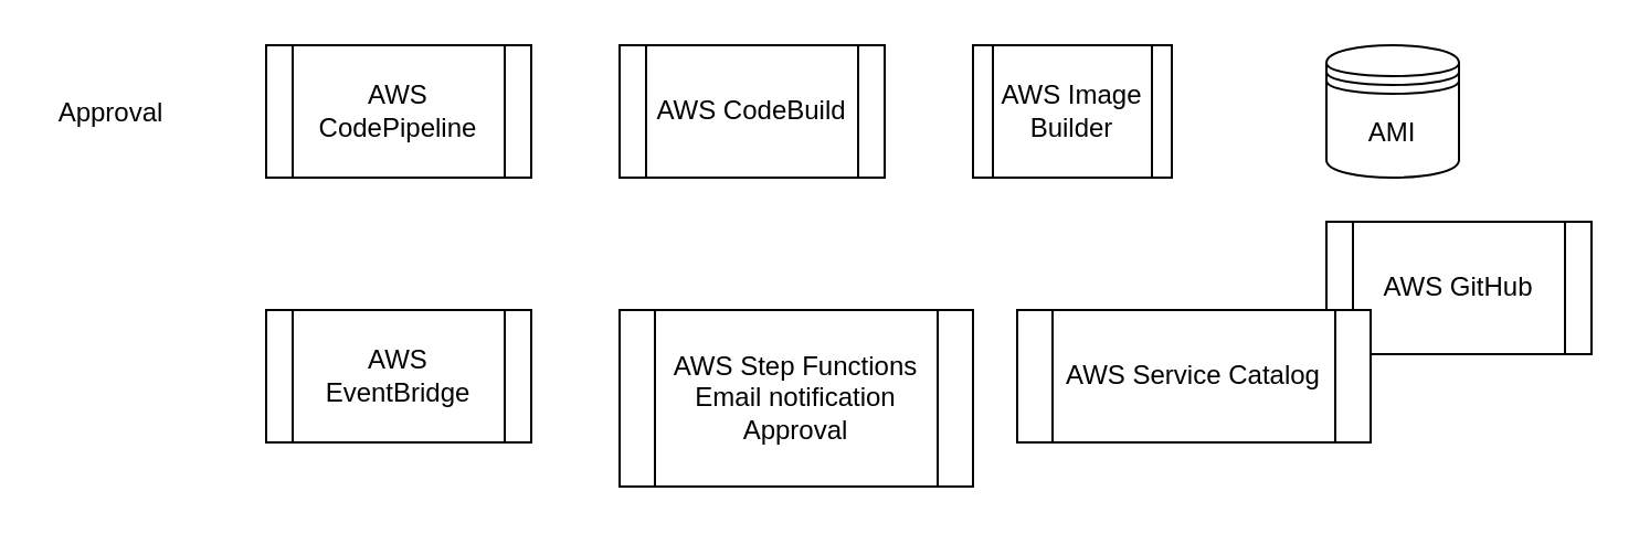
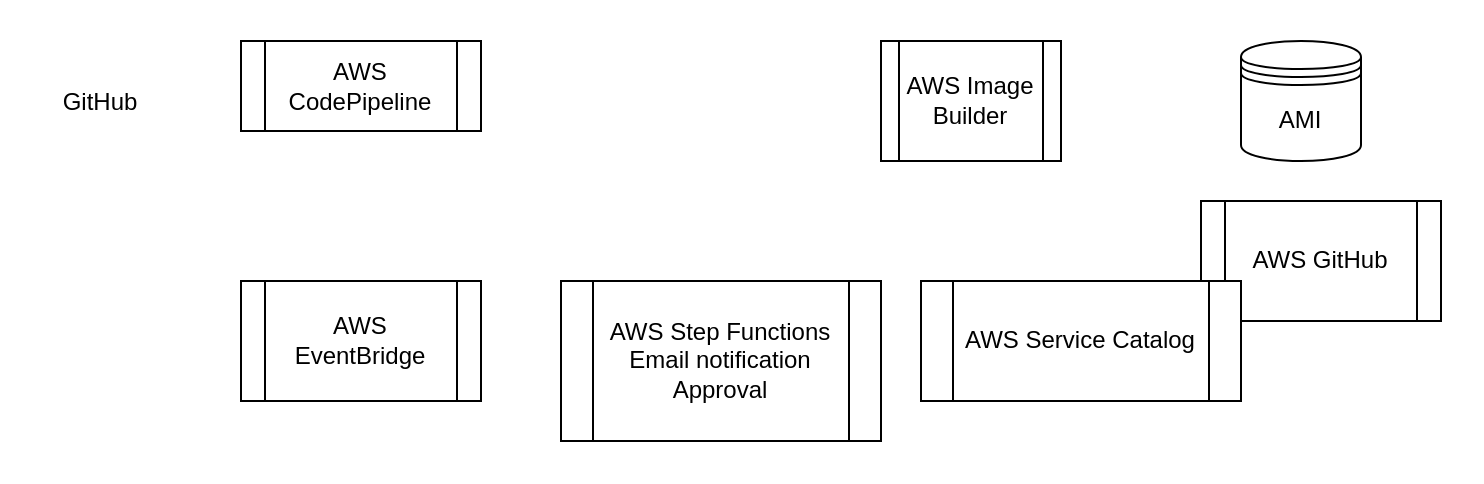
  <mxCell id="0" />
  <mxCell id="1" parent="0" />
- <mxCell id="2" value="Approval" style="shape=image;image=https://cdn.jsdelivr.net/gh/Azure/azure-icons/DevOps/github.svg;" vertex="1" parent="1"><mxGeometry x="20" y="20" width="60" height="60" as="geometry" /></mxCell>
- <mxCell id="3" value="AWS CodePipeline" style="shape=process;whiteSpace=wrap;html=1;" vertex="1" parent="1"><mxGeometry x="120" y="20" width="120" height="60" as="geometry" /></mxCell>
- <mxCell id="4" value="AWS CodeBuild" style="shape=process;whiteSpace=wrap;html=1;" vertex="1" parent="1"><mxGeometry x="280" y="20" width="120" height="60" as="geometry" /></mxCell>
+ <mxCell id="2" value="GitHub" style="shape=image;image=https://cdn.jsdelivr.net/gh/Azure/azure-icons/DevOps/github.svg;" vertex="1" parent="1"><mxGeometry x="20" y="20" width="60" height="60" as="geometry" /></mxCell>
+ <mxCell id="3" value="AWS CodePipeline" style="shape=process;whiteSpace=wrap;html=1;" vertex="1" parent="1"><mxGeometry x="120" y="20" width="120" height="45" as="geometry" /></mxCell>
  <mxCell id="5" value="AWS Image Builder" style="shape=process;whiteSpace=wrap;html=1;" vertex="1" parent="1"><mxGeometry x="440" y="20" width="90" height="60" as="geometry" /></mxCell>
- <mxCell id="6" value="AMI" style="shape=datastore;whiteSpace=wrap;html=1;" vertex="1" parent="1"><mxGeometry x="600" y="20" width="60" height="60" as="geometry" /></mxCell>
+ <mxCell id="6" value="AMI" style="shape=datastore;whiteSpace=wrap;html=1;" vertex="1" parent="1"><mxGeometry x="620" y="20" width="60" height="60" as="geometry" /></mxCell>
  <mxCell id="7" value="AWS GitHub" style="shape=process;whiteSpace=wrap;html=1;" vertex="1" parent="1"><mxGeometry x="600" y="100" width="120" height="60" as="geometry" /></mxCell>
  <mxCell id="8" value="AWS EventBridge" style="shape=process;whiteSpace=wrap;html=1;" vertex="1" parent="1"><mxGeometry x="120" y="140" width="120" height="60" as="geometry" /></mxCell>
  <mxCell id="9" value="AWS Step Functions Email notification Approval" style="shape=process;whiteSpace=wrap;html=1;" vertex="1" parent="1"><mxGeometry x="280" y="140" width="160" height="80" as="geometry" /></mxCell>
  <mxCell id="10" value="AWS Service Catalog" style="shape=process;whiteSpace=wrap;html=1;" vertex="1" parent="1"><mxGeometry x="460" y="140" width="160" height="60" as="geometry" /></mxCell>
